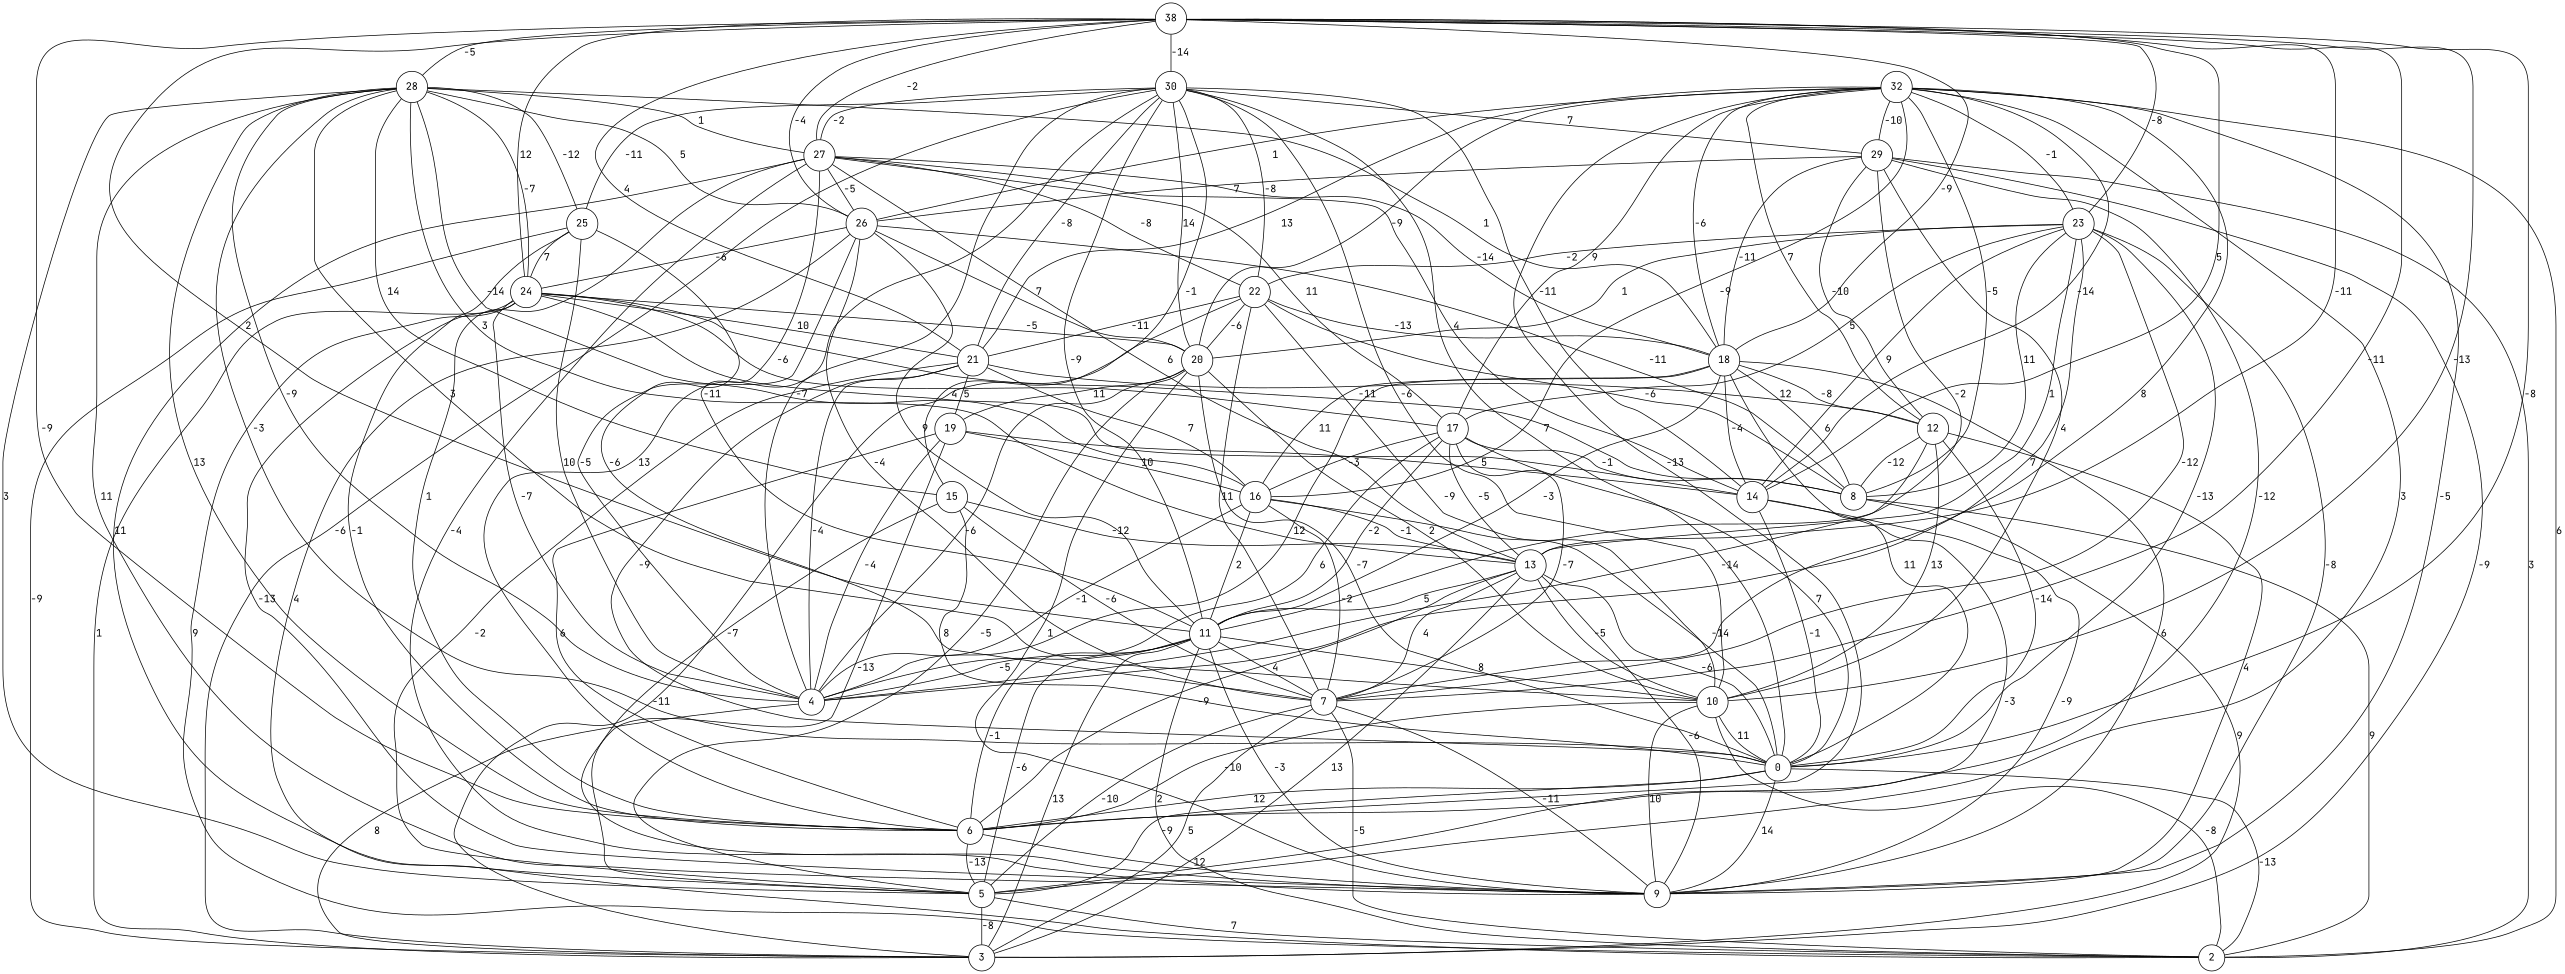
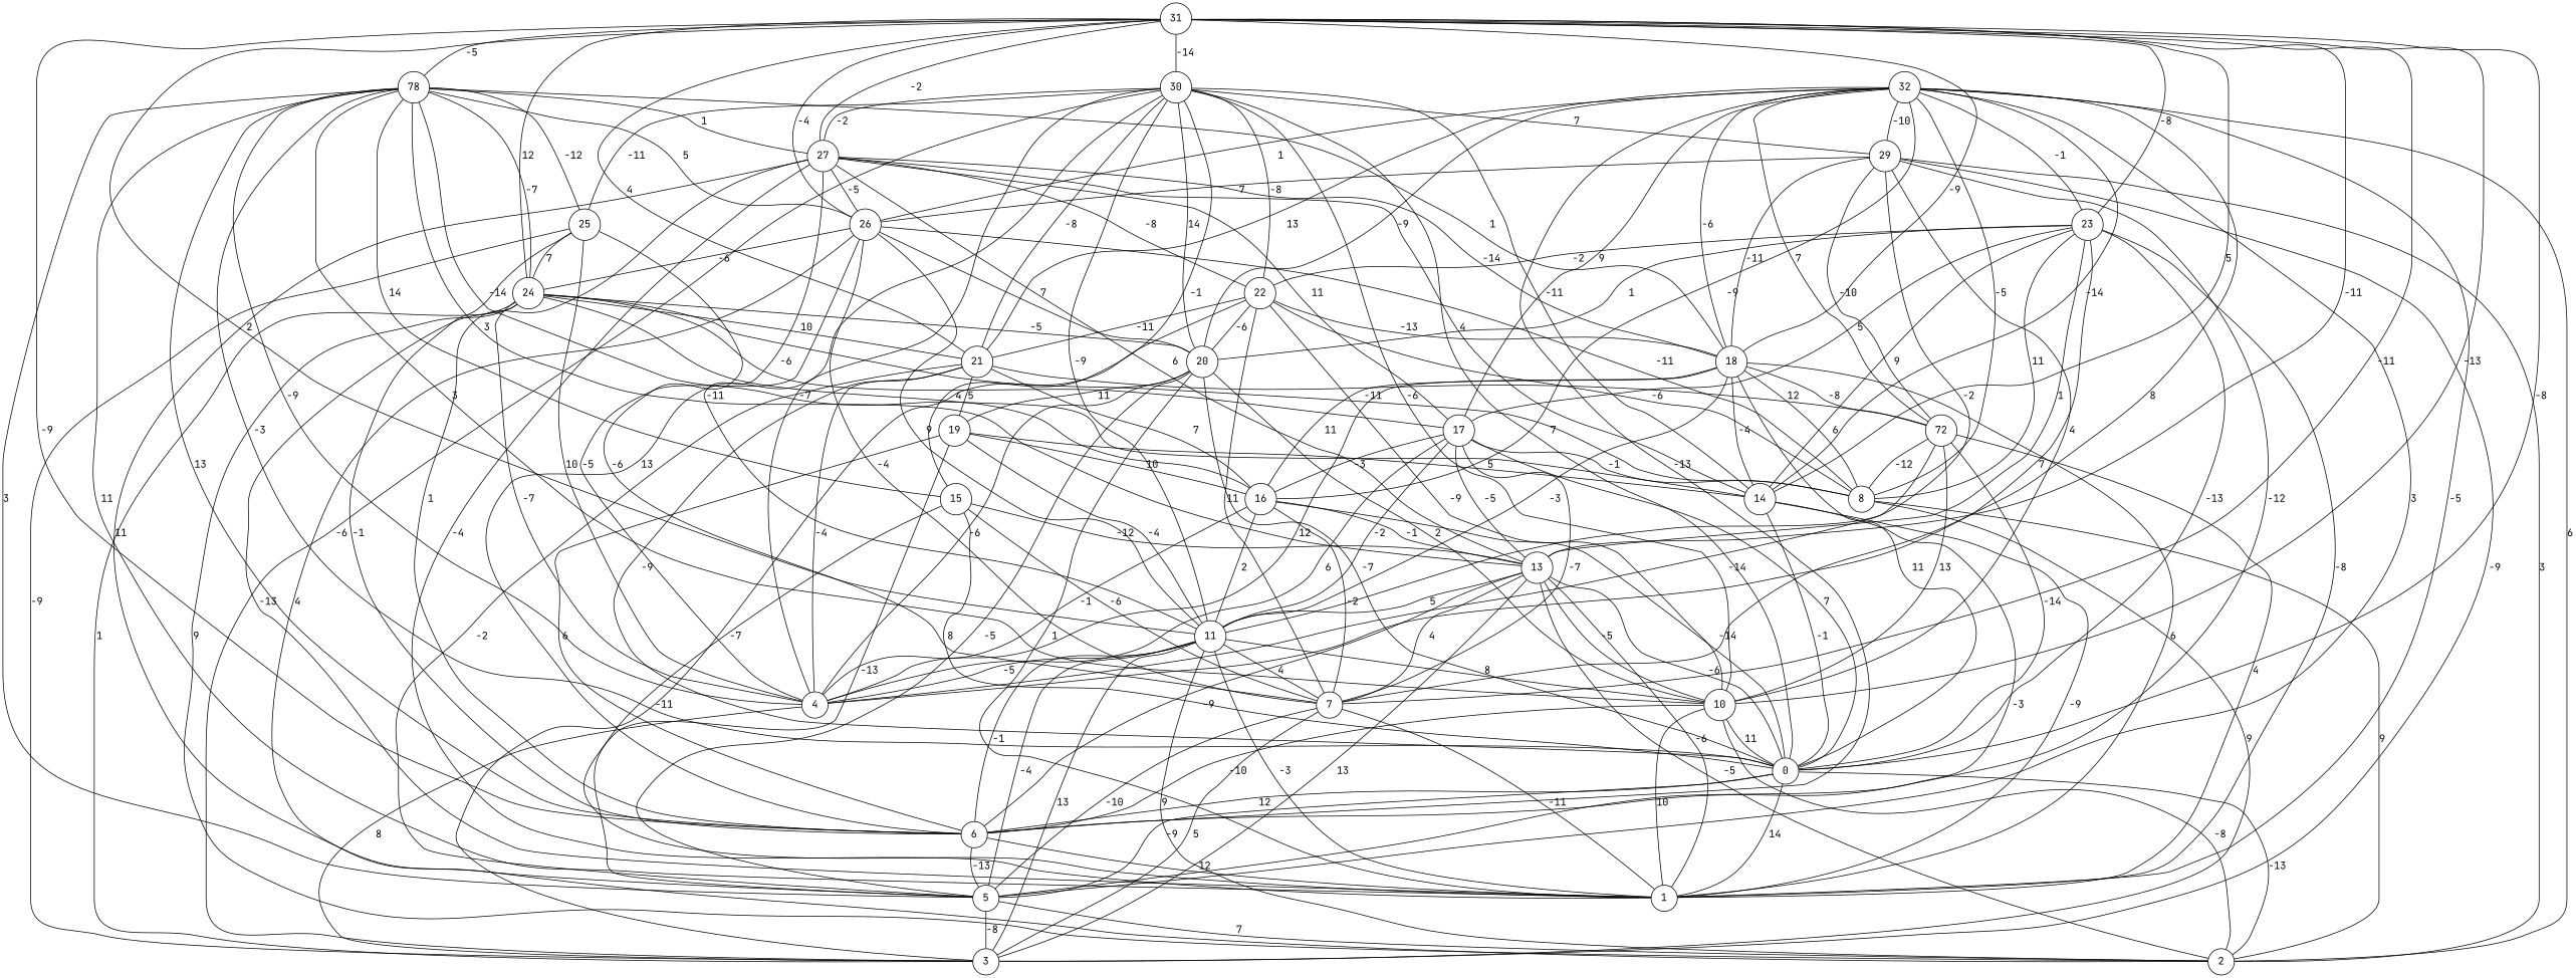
  graph {
    fontname="JetBrains Mono"
    node [fontname="JetBrains Mono" shape=circle]
    edge [fontname="JetBrains Mono"]
    32
-   1 [label=9]
+   1
    2
    5
    6
    7
    8
-   12
+   12 [label=72]
    14
    16
    17
    18
    20
    21
    23
    26
    29
    3
    n19 [label=0]
    10
    4
    11
    13
    19
    22
    24
-   31 [label=38]
+   31
    27
-   28
+   28 [label=78]
    30
    15
    25
    32 -- 1 [label=-5]
    32 -- 2 [label=6]
    32 -- 5 [label=3]
    32 -- 6 [label=-13]
    32 -- 7 [label=8]
    32 -- 8 [label=-5]
    32 -- 12 [label=7]
    32 -- 14 [label=-14]
    32 -- 16 [label=-9]
    32 -- 17 [label=9]
    32 -- 18 [label=-6]
    32 -- 20 [label=-9]
    32 -- 21 [label=13]
    32 -- 23 [label=-1]
    32 -- 26 [label=1]
    32 -- 29 [label=-10]
    5 -- 2 [label=7]
    5 -- 3 [label=-8]
    6 -- 1 [label=12]
    6 -- 5 [label=-13]
    7 -- 1 [label=-11]
    7 -- 5 [label=-10]
    7 -- 3 [label=5]
    8 -- 2 [label=9]
    8 -- 3 [label=9]
    12 -- 1 [label=4]
    12 -- 8 [label=-12]
    12 -- n19 [label=-14]
    12 -- 10 [label=13]
    12 -- 4 [label=-14]
    14 -- 1 [label=-9]
    14 -- 5 [label=-3]
    14 -- n19 [label=-1]
    16 -- 7 [label=-2]
    16 -- n19 [label=-14]
    16 -- 4 [label=-1]
    16 -- 11 [label=2]
    16 -- 13 [label=-1]
    17 -- 7 [label=-7]
    17 -- 8 [label=-1]
    17 -- 16 [label=-3]
    17 -- n19 [label=7]
    17 -- 4 [label=6]
    17 -- 11 [label=-2]
    17 -- 13 [label=-5]
    18 -- 1 [label=6]
    18 -- 8 [label=6]
    18 -- 12 [label=-8]
    18 -- 14 [label=-4]
    18 -- 16 [label=11]
    18 -- n19 [label=11]
    18 -- 4 [label=12]
    18 -- 11 [label=-3]
    20 -- 1 [label=1]
    20 -- 5 [label=-5]
    20 -- n19 [label=-7]
    20 -- 10 [label=2]
    20 -- 4 [label=-6]
    20 -- 19 [label=11]
    21 -- 5 [label=-2]
    21 -- 12 [label=12]
    21 -- 16 [label=7]
    21 -- n19 [label=-9]
    21 -- 4 [label=-4]
    21 -- 19 [label=5]
    23 -- 1 [label=-8]
-   23 -- 7 [label=-12]
    23 -- 8 [label=11]
    23 -- 14 [label=9]
    23 -- 17 [label=5]
    23 -- 20 [label=1]
    23 -- n19 [label=-13]
    23 -- 4 [label=7]
    23 -- 13 [label=1]
    23 -- 22 [label=-2]
    26 -- 2 [label=4]
    26 -- 7 [label=-4]
    26 -- 8 [label=-11]
    26 -- 20 [label=7]
    26 -- 4 [label=-5]
    26 -- 11 [label=9]
    26 -- 24 [label=-6]
    29 -- 2 [label=3]
    29 -- 6 [label=-12]
    29 -- 12 [label=-10]
    29 -- 18 [label=-11]
    29 -- 26 [label=7]
    29 -- 3 [label=-9]
    29 -- 10 [label=4]
    29 -- 11 [label=-2]
    n19 -- 1 [label=14]
    n19 -- 2 [label=-13]
    n19 -- 5 [label=-9]
    n19 -- 6 [label=12]
    10 -- 1 [label=10]
    10 -- 2 [label=-8]
    10 -- 6 [label=-10]
    10 -- n19 [label=11]
    4 -- 3 [label=8]
    11 -- 1 [label=-3]
-   11 -- 2 [label=2]
-   11 -- 5 [label=-6]
+   11 -- 2 [label=9]
+   11 -- 5 [label=-4]
    11 -- 6 [label=-1]
    11 -- 7 [label=4]
    11 -- 3 [label=13]
    11 -- 10 [label=8]
    11 -- 4 [label=-5]
    13 -- 1 [label=-6]
-   7 -- 2 [label=-5]
+   13 -- 2 [label=-5]
    13 -- 6 [label=-9]
    13 -- 7 [label=4]
    13 -- 3 [label=13]
    13 -- n19 [label=-6]
    13 -- 10 [label=-5]
    13 -- 11 [label=5]
    19 -- 5 [label=-13]
    19 -- 6 [label=6]
    19 -- 14 [label=5]
    19 -- 16 [label=10]
-   19 -- 4 [label=-4]
+   19 -- 11 [label=-4]
    22 -- 7 [label=11]
    22 -- 8 [label=-6]
    22 -- 18 [label=-13]
    22 -- 20 [label=-6]
    22 -- 21 [label=-11]
    22 -- 3 [label=-7]
    22 -- 10 [label=-9]
    24 -- 1 [label=-13]
    24 -- 2 [label=9]
    24 -- 8 [label=-11]
    24 -- 14 [label=4]
    24 -- 17 [label=-6]
    24 -- 20 [label=-5]
    24 -- 21 [label=10]
    24 -- 3 [label=1]
    24 -- 4 [label=-7]
    31 -- 6 [label=-9]
    31 -- 7 [label=-11]
    31 -- 14 [label=5]
    31 -- 18 [label=-9]
    31 -- 21 [label=4]
    31 -- 23 [label=-8]
    31 -- 26 [label=-4]
    31 -- n19 [label=-8]
    31 -- 10 [label=-13]
    31 -- 11 [label=2]
    31 -- 13 [label=-11]
    31 -- 24 [label=12]
    31 -- 27 [label=-2]
    31 -- 28 [label=-5]
    31 -- 30 [label=-14]
    27 -- 1 [label=-4]
    27 -- 5 [label=11]
    27 -- 6 [label=1]
    27 -- 14 [label=4]
    27 -- 17 [label=11]
    27 -- 18 [label=-14]
    27 -- 26 [label=-5]
    27 -- 11 [label=-11]
    27 -- 13 [label=6]
    27 -- 22 [label=-8]
    28 -- 1 [label=11]
    28 -- 5 [label=3]
    28 -- 6 [label=13]
    28 -- 16 [label=-14]
    28 -- 18 [label=1]
    28 -- 26 [label=5]
    28 -- n19 [label=-3]
    28 -- 10 [label=3]
    28 -- 4 [label=-9]
    28 -- 13 [label=3]
    28 -- 24 [label=-7]
    28 -- 27 [label=1]
    28 -- 15 [label=14]
    28 -- 25 [label=-12]
    30 -- 6 [label=13]
    30 -- 14 [label=-11]
    30 -- 20 [label=14]
    30 -- 21 [label=-8]
    30 -- 29 [label=7]
    30 -- 3 [label=-6]
    30 -- n19 [label=7]
    30 -- 10 [label=-6]
    30 -- 4 [label=-7]
    30 -- 11 [label=-9]
    30 -- 22 [label=-8]
    30 -- 27 [label=-2]
    30 -- 15 [label=-1]
    30 -- 25 [label=-11]
    15 -- 1 [label=-11]
    15 -- 7 [label=-6]
    15 -- n19 [label=8]
    15 -- 13 [label=-12]
    25 -- 6 [label=-1]
    25 -- 7 [label=-6]
    25 -- 3 [label=-9]
    25 -- 4 [label=10]
    25 -- 24 [label=7]
  }
